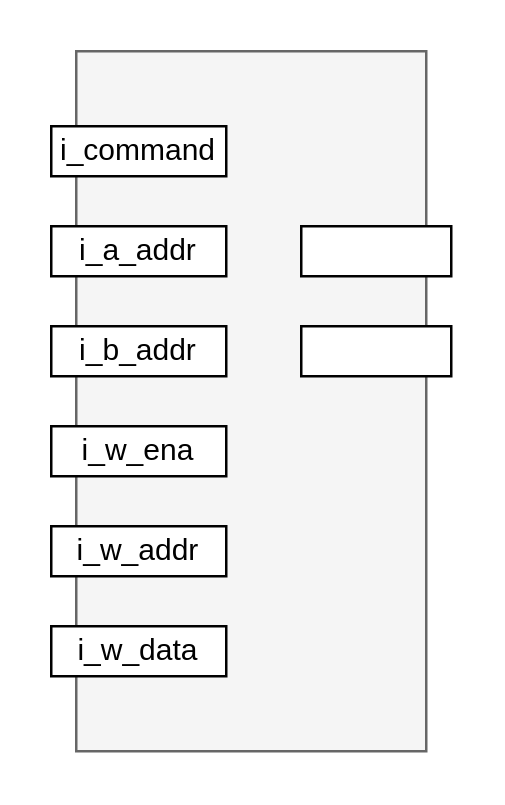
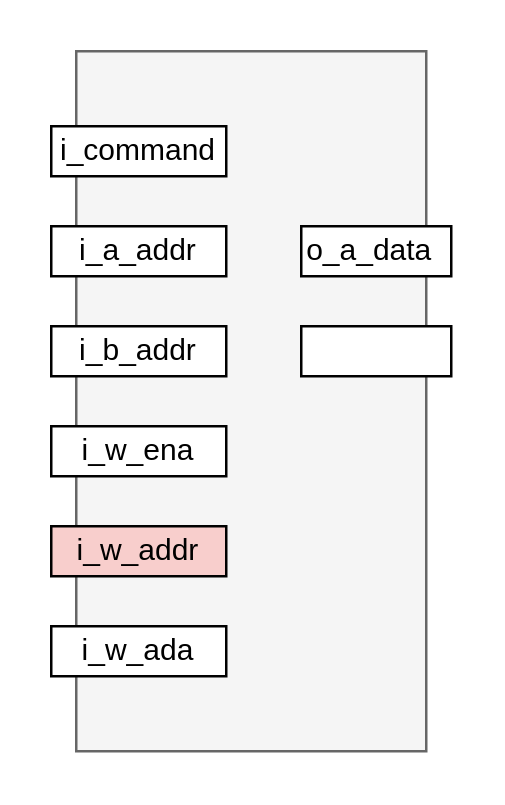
  <mxCell id="0" />
  <mxCell id="1" parent="0" />
  <mxCell id="2" value="" style="rounded=0;whiteSpace=wrap;html=1;fillColor=#f5f5f5;fontColor=#333333;strokeColor=#666666;" parent="1" vertex="1"><mxGeometry x="30" y="20" width="140" height="280" as="geometry" /></mxCell>
  <mxCell id="3" value="i_b_addr" style="rounded=0;whiteSpace=wrap;html=1;" parent="1" vertex="1"><mxGeometry x="20" y="130" width="70" height="20" as="geometry" /></mxCell>
  <mxCell id="4" value="" style="rounded=0;whiteSpace=wrap;html=1;" parent="1" vertex="1"><mxGeometry x="120" y="90" width="60" height="20" as="geometry" /></mxCell>
  <mxCell id="5" value="" style="rounded=0;whiteSpace=wrap;html=1;" parent="1" vertex="1"><mxGeometry x="120" y="130" width="60" height="20" as="geometry" /></mxCell>
+ <mxCell id="6" value="o_a_data" style="text;html=1;align=center;verticalAlign=middle;whiteSpace=wrap;rounded=0;" parent="1" vertex="1"><mxGeometry x="135" y="90" width="25" height="20" as="geometry" /></mxCell>
  <mxCell id="7" value="i_a_addr" style="rounded=0;whiteSpace=wrap;html=1;" parent="1" vertex="1"><mxGeometry x="20" y="90" width="70" height="20" as="geometry" /></mxCell>
  <mxCell id="8" value="i_command" style="rounded=0;whiteSpace=wrap;html=1;" parent="1" vertex="1"><mxGeometry x="20" y="50" width="70" height="20" as="geometry" /></mxCell>
  <mxCell id="9" value="i_w_ena" style="rounded=0;whiteSpace=wrap;html=1;" parent="1" vertex="1"><mxGeometry x="20" y="170" width="70" height="20" as="geometry" /></mxCell>
- <mxCell id="10" value="i_w_addr" style="rounded=0;whiteSpace=wrap;html=1;" parent="1" vertex="1"><mxGeometry x="20" y="210" width="70" height="20" as="geometry" /></mxCell>
- <mxCell id="11" value="i_w_data" style="rounded=0;whiteSpace=wrap;html=1;" parent="1" vertex="1"><mxGeometry x="20" y="250" width="70" height="20" as="geometry" /></mxCell>
+ <mxCell id="10" value="i_w_addr" style="rounded=0;whiteSpace=wrap;html=1;fillColor=#f8cecc;" parent="1" vertex="1"><mxGeometry x="20" y="210" width="70" height="20" as="geometry" /></mxCell>
+ <mxCell id="11" value="i_w_ada" style="rounded=0;whiteSpace=wrap;html=1;" parent="1" vertex="1"><mxGeometry x="20" y="250" width="70" height="20" as="geometry" /></mxCell>
